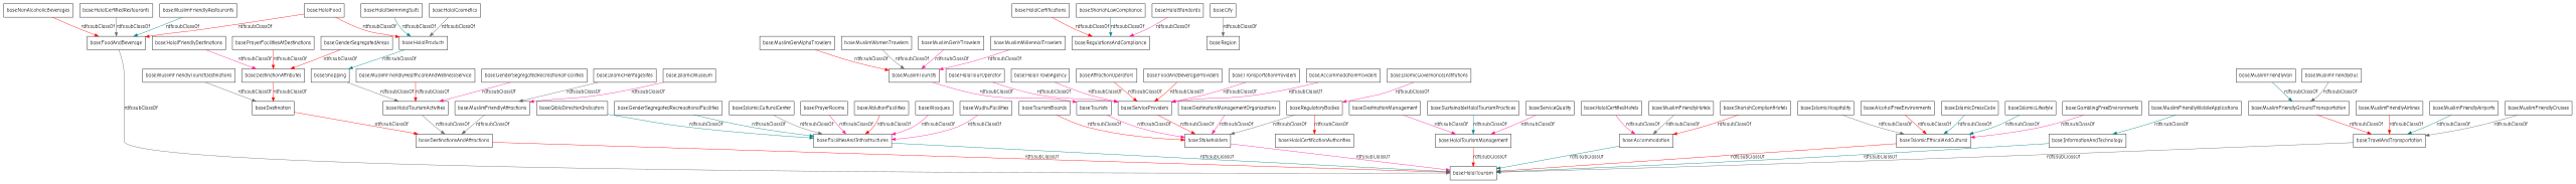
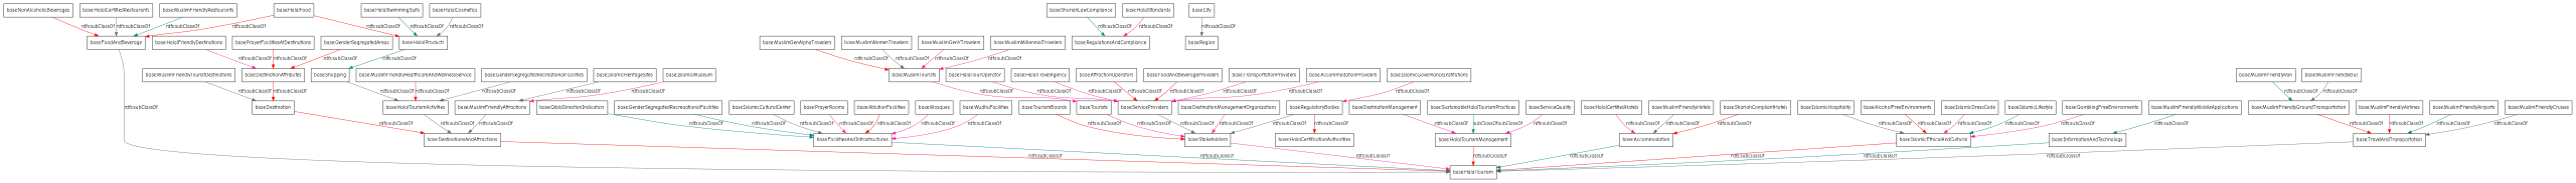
  digraph {
    fontname="Comic Neue"
    rankdir=TB
    node [color=black fontname="Comic Neue" shape=rectangle]
    edge [color=deeppink fontname="Comic Neue"]
    "base:MuslimFriendlyCruises"
    "base:TravelAndTransportation"
    "base:HalalTourism"
    "base:Shopping"
    "base:HalalTourismActivities"
    "base:DestinationsAndAttractions"
    "base:IslamicHeritageSites"
    "base:MuslimFriendlyAttractions"
    "base:PrayerRooms"
    "base:FacilitiesAndInfrastructures"
    "base:Destination"
    "base:FoodAndBeverage"
    "base:Tourists"
    "base:Stakeholders"
    "base:MuslimMillennialTravelers"
    "base:MuslimTourists"
    "base:MuslimGenAlphaTravelers"
    "base:DestinationManagementOrganizations"
    "base:SustainableHalalTourismPractices"
    "base:HalalTourismManagement"
    "base:HalalFood"
    "base:HalalProducts"
    "base:AblutionFacilities"
    "base:Mosques"
    "base:TourismBoards"
    "base:MuslimFriendlyHotels"
    "base:Accommodation"
    "base:WudhuFacilities"
    "base:IslamicGovernanceInstitutions"
    "base:RegulatoryBodies"
    "base:HalalCertificationAuthorities"
    "base:MuslimFriendlyVan"
    "base:MuslimFriendlyGroundTransportation"
    "base:ServiceQuality"
    "base:IslamicEthicalAndCultural"
    "base:PrayerFacilitiesAtDestinations"
    "base:DestinationAttributes"
-   "base:HalalCertifications"
    "base:RegulationsAndCompliance"
    "base:InformationAndTechnology"
    "base:ShariahCompliantHotels"
    "base:MuslimWomenTravelers"
    "base:HalalTourOperator"
    "base:ServiceProviders"
    "base:ShariahLawCompliance"
    "base:MuslimGenYTravelers"
    "base:HalalTravelAgency"
    "base:IslamicLifestyle"
    "base:DestinationManagement"
    "base:GamblingFreeEnvironments"
    "base:IslamicMuseum"
    "base:City"
    "base:Region"
    "base:GenderSegregatedAreas"
    "base:AttractionOperators"
    "base:QiblaDirectionIndicators"
    "base:MuslimFriendlyRestaurants"
    "base:MuslimFriendlyMobileApplications"
    "base:MuslimFriendlyAirlines"
    "base:MuslimFriendlyAirports"
    "base:NonAlcoholicBeverages"
    "base:IslamicHospitality"
    "base:AlcoholFreeEnvironments"
    "base:HalalSwimmingSuits"
    "base:HalalCertifiedHotels"
    "base:MuslimFriendlyBus"
    "base:MuslimFriendlyHealthcareAndWellnessService"
    "base:HalalFriendlyDestinations"
    "base:FoodAndBeverageProviders"
    "base:TransportationProviders"
    "base:IslamicDressCode"
    "base:HalalCosmetics"
    "base:GenderSegregatedRecreationalFacilities"
    "base:AccommodationProviders"
    "base:MuslimFriendlyTouristDestinations"
    "base:GenderSegregatedRecreaationalFacilities"
    "base:IslamicCulturalCenter"
    "base:HalalStandards"
    "base:HalalCertifiedRestaurants"
    "base:MuslimFriendlyCruises" -> "base:TravelAndTransportation" [color=gray40 label="rdfs:subClassOf"]
    "base:TravelAndTransportation" -> "base:HalalTourism" [color=gray40 label="rdfs:subClassOf"]
    "base:Shopping" -> "base:HalalTourismActivities" [color=gray40 label="rdfs:subClassOf"]
    "base:HalalTourismActivities" -> "base:DestinationsAndAttractions" [color=gray40 label="rdfs:subClassOf"]
    "base:DestinationsAndAttractions" -> "base:HalalTourism" [color=red label="rdfs:subClassOf"]
    "base:IslamicHeritageSites" -> "base:MuslimFriendlyAttractions" [color=gray40 label="rdfs:subClassOf"]
    "base:MuslimFriendlyAttractions" -> "base:DestinationsAndAttractions" [color=gray40 label="rdfs:subClassOf"]
    "base:PrayerRooms" -> "base:FacilitiesAndInfrastructures" [label="rdfs:subClassOf"]
    "base:FacilitiesAndInfrastructures" -> "base:HalalTourism" [color=teal label="rdfs:subClassOf"]
    "base:Destination" -> "base:DestinationsAndAttractions" [color=red label="rdfs:subClassOf"]
    "base:FoodAndBeverage" -> "base:HalalTourism" [color=gray40 label="rdfs:subClassOf"]
    "base:Tourists" -> "base:Stakeholders" [label="rdfs:subClassOf"]
    "base:Stakeholders" -> "base:HalalTourism" [label="rdfs:subClassOf"]
    "base:MuslimMillennialTravelers" -> "base:MuslimTourists" [label="rdfs:subClassOf"]
    "base:MuslimTourists" -> "base:Tourists" [label="rdfs:subClassOf"]
    "base:MuslimGenAlphaTravelers" -> "base:MuslimTourists" [color=red label="rdfs:subClassOf"]
    "base:DestinationManagementOrganizations" -> "base:Stakeholders" [label="rdfs:subClassOf"]
-   "base:SustainableHalalTourismPractices" -> "base:HalalTourismManagement" [color=teal label="rdfs:subClassOf"]
+   "base:SustainableHalalTourismPractices" -> "base:HalalTourismManagement" [color=teal label="subClassOf:subClassOf"]
    "base:HalalTourismManagement" -> "base:HalalTourism" [color=red label="rdfs:subClassOf"]
    "base:HalalFood" -> "base:FoodAndBeverage" [color=red label="rdfs:subClassOf"]
    "base:HalalFood" -> "base:HalalProducts" [color=red label="rdfs:subClassOf"]
    "base:HalalProducts" -> "base:Shopping" [color=teal label="rdfs:subClassOf"]
    "base:AblutionFacilities" -> "base:FacilitiesAndInfrastructures" [color=red label="rdfs:subClassOf"]
    "base:Mosques" -> "base:FacilitiesAndInfrastructures" [label="rdfs:subClassOf"]
    "base:TourismBoards" -> "base:Stakeholders" [color=red label="rdfs:subClassOf"]
    "base:MuslimFriendlyHotels" -> "base:Accommodation" [color=gray40 label="rdfs:subClassOf"]
    "base:Accommodation" -> "base:HalalTourism" [color=teal label="rdfs:subClassOf"]
    "base:WudhuFacilities" -> "base:FacilitiesAndInfrastructures" [label="rdfs:subClassOf"]
    "base:IslamicGovernanceInstitutions" -> "base:RegulatoryBodies" [label="rdfs:subClassOf"]
    "base:RegulatoryBodies" -> "base:Stakeholders" [color=gray40 label="rdfs:subClassOf"]
    "base:RegulatoryBodies" -> "base:HalalCertificationAuthorities" [color=red label="rdfs:subClassOf"]
    "base:MuslimFriendlyVan" -> "base:MuslimFriendlyGroundTransportation" [color=teal label="rdfs:subClassOf"]
    "base:MuslimFriendlyGroundTransportation" -> "base:TravelAndTransportation" [color=red label="rdfs:subClassOf"]
    "base:ServiceQuality" -> "base:HalalTourismManagement" [label="rdfs:subClassOf"]
    "base:IslamicEthicalAndCultural" -> "base:HalalTourism" [color=red label="rdfs:subClassOf"]
    "base:PrayerFacilitiesAtDestinations" -> "base:DestinationAttributes" [color=red label="rdfs:subClassOf"]
    "base:DestinationAttributes" -> "base:Destination" [color=red label="rdfs:subClassOf"]
-   "base:HalalCertifications" -> "base:RegulationsAndCompliance" [color=red label="rdfs:subClassOf"]
    "base:InformationAndTechnology" -> "base:HalalTourism" [color=teal label="rdfs:subClassOf"]
    "base:ShariahCompliantHotels" -> "base:Accommodation" [color=red label="rdfs:subClassOf"]
    "base:MuslimWomenTravelers" -> "base:MuslimTourists" [color=gray40 label="rdfs:subClassOf"]
    "base:HalalTourOperator" -> "base:ServiceProviders" [label="rdfs:subClassOf"]
-   "base:ServiceProviders" -> "base:Stakeholders" [color=red label="rdfs:subClassOf"]
+   "base:ServiceProviders" -> "base:Stakeholders" [color=gray40 label="rdfs:subClassOf"]
    "base:ShariahLawCompliance" -> "base:RegulationsAndCompliance" [color=teal label="rdfs:subClassOf"]
    "base:MuslimGenYTravelers" -> "base:MuslimTourists" [label="rdfs:subClassOf"]
    "base:HalalTravelAgency" -> "base:ServiceProviders" [label="rdfs:subClassOf"]
    "base:IslamicLifestyle" -> "base:IslamicEthicalAndCultural" [color=teal label="rdfs:subClassOf"]
    "base:DestinationManagement" -> "base:HalalTourismManagement" [label="rdfs:subClassOf"]
    "base:GamblingFreeEnvironments" -> "base:IslamicEthicalAndCultural" [label="rdfs:subClassOf"]
    "base:IslamicMuseum" -> "base:MuslimFriendlyAttractions" [label="rdfs:subClassOf"]
    "base:City" -> "base:Region" [color=gray40 label="rdfs:subClassOf"]
    "base:GenderSegregatedAreas" -> "base:DestinationAttributes" [color=red label="rdfs:subClassOf"]
    "base:AttractionOperators" -> "base:ServiceProviders" [color=red label="rdfs:subClassOf"]
    "base:QiblaDirectionIndicators" -> "base:FacilitiesAndInfrastructures" [color=teal label="rdfs:subClassOf"]
    "base:MuslimFriendlyRestaurants" -> "base:FoodAndBeverage" [color=teal label="rdfs:subClassOf"]
    "base:MuslimFriendlyMobileApplications" -> "base:InformationAndTechnology" [color=teal label="rdfs:subClassOf"]
    "base:MuslimFriendlyAirlines" -> "base:TravelAndTransportation" [color=red label="rdfs:subClassOf"]
    "base:MuslimFriendlyAirports" -> "base:TravelAndTransportation" [color=teal label="rdfs:subClassOf"]
    "base:NonAlcoholicBeverages" -> "base:FoodAndBeverage" [color=red label="rdfs:subClassOf"]
    "base:IslamicHospitality" -> "base:IslamicEthicalAndCultural" [color=gray40 label="rdfs:subClassOf"]
    "base:AlcoholFreeEnvironments" -> "base:IslamicEthicalAndCultural" [color=red label="rdfs:subClassOf"]
    "base:HalalSwimmingSuits" -> "base:HalalProducts" [color=teal label="rdfs:subClassOf"]
    "base:HalalCertifiedHotels" -> "base:Accommodation" [label="rdfs:subClassOf"]
    "base:MuslimFriendlyBus" -> "base:MuslimFriendlyGroundTransportation" [color=gray40 label="rdfs:subClassOf"]
    "base:MuslimFriendlyHealthcareAndWellnessService" -> "base:HalalTourismActivities" [color=red label="rdfs:subClassOf"]
    "base:HalalFriendlyDestinations" -> "base:DestinationAttributes" [label="rdfs:subClassOf"]
    "base:FoodAndBeverageProviders" -> "base:ServiceProviders" [color=red label="rdfs:subClassOf"]
    "base:TransportationProviders" -> "base:ServiceProviders" [label="rdfs:subClassOf"]
-   "base:IslamicDressCode" -> "base:IslamicEthicalAndCultural" [color=teal label="rdfs:subClassOf"]
+   "base:IslamicDressCode" -> "base:IslamicEthicalAndCultural" [label="rdfs:subClassOf"]
    "base:HalalCosmetics" -> "base:HalalProducts" [color=gray40 label="rdfs:subClassOf"]
-   "base:GenderSegregatedRecreationalFacilities" -> "base:HalalTourismActivities" [label="rdfs:subClassOf"]
+   "base:GenderSegregatedRecreationalFacilities" -> "base:HalalTourismActivities" [color=gray40 label="rdfs:subClassOf"]
    "base:AccommodationProviders" -> "base:ServiceProviders" [label="rdfs:subClassOf"]
    "base:MuslimFriendlyTouristDestinations" -> "base:Destination" [color=gray40 label="rdfs:subClassOf"]
    "base:GenderSegregatedRecreaationalFacilities" -> "base:FacilitiesAndInfrastructures" [color=teal label="rdfs:subClassOf"]
    "base:IslamicCulturalCenter" -> "base:FacilitiesAndInfrastructures" [color=gray40 label="rdfs:subClassOf"]
    "base:HalalStandards" -> "base:RegulationsAndCompliance" [label="rdfs:subClassOf"]
    "base:HalalCertifiedRestaurants" -> "base:FoodAndBeverage" [color=gray40 label="rdfs:subClassOf"]
  }
